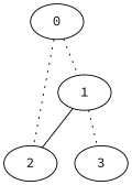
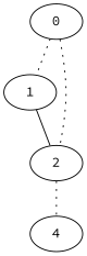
  graph {
    fontname="Source Code Pro"
    node [fontname="Source Code Pro"]
    edge [fontname="Source Code Pro" style=dotted]
    n1 [label=0]
    n2 [label=1]
    n3 [label=2]
-   n4 [label=3]
+   n5 [label=4]
    n1 -- n2
    n1 -- n3
    n2 -- n3 [style=""]
-   n2 -- n4
+   n3 -- n5
  }
